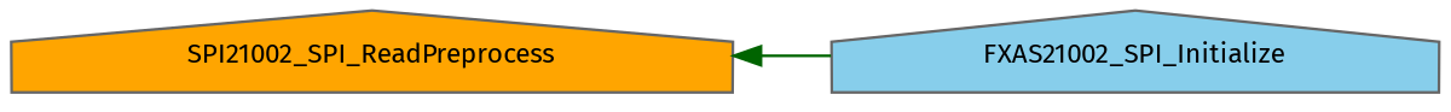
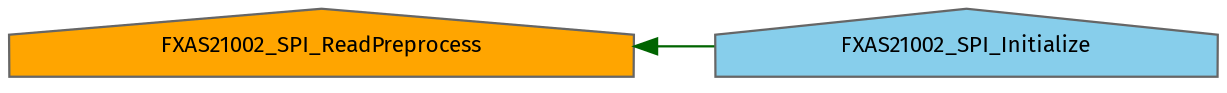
  digraph {
    rankdir=LR
    fontname="Fira Sans"
    node [color=gray40 fontname="Fira Sans" fontsize=10 shape=house style=filled]
-   n1 [fillcolor=orange fontcolor=black height=0.2 label=SPI21002_SPI_ReadPreprocess width=0.4]
+   n1 [fillcolor=orange fontcolor=black height=0.2 label=FXAS21002_SPI_ReadPreprocess width=0.4]
    n2 [fillcolor=skyblue height=0.2 label=FXAS21002_SPI_Initialize width=0.4]
    n1 -> n2 [color=darkgreen dir=back fontname="Fira Sans" fontsize=10 labelfontname=Helvetica labelfontsize=10 style=solid]
  }
